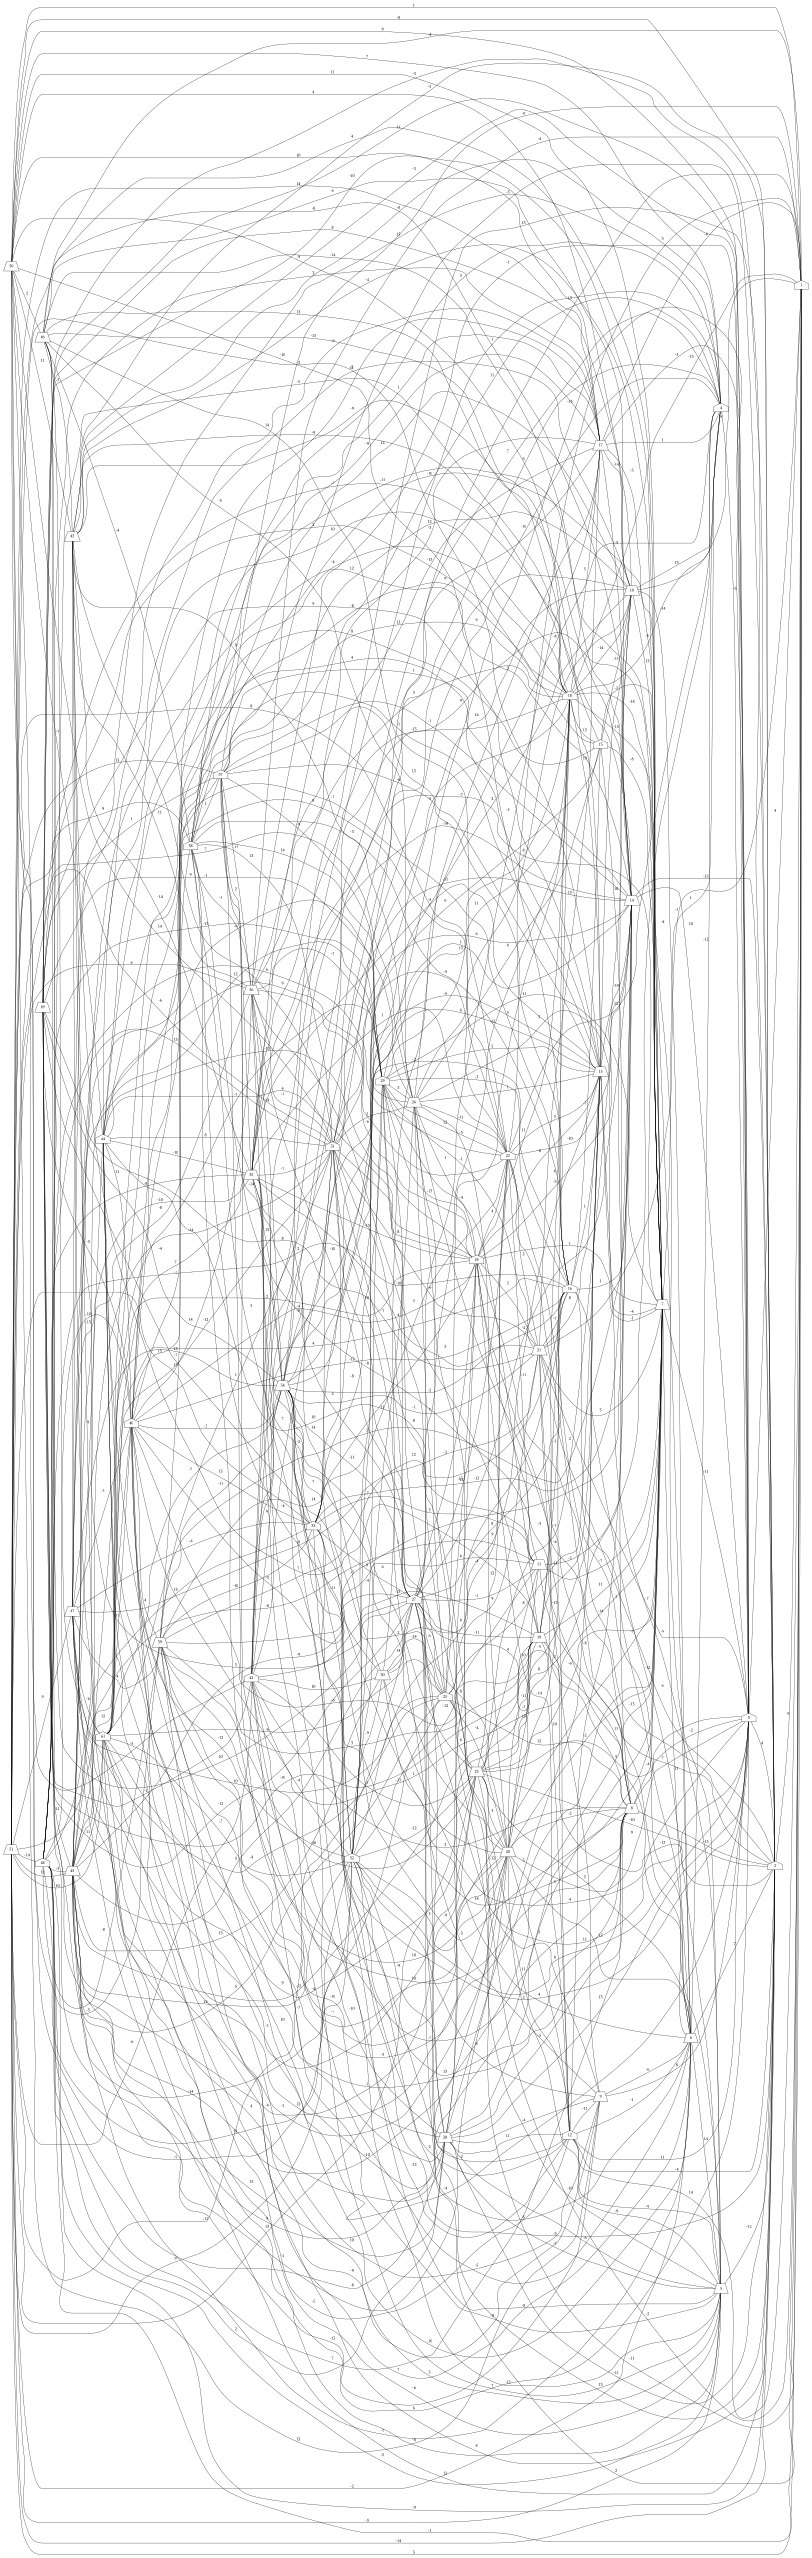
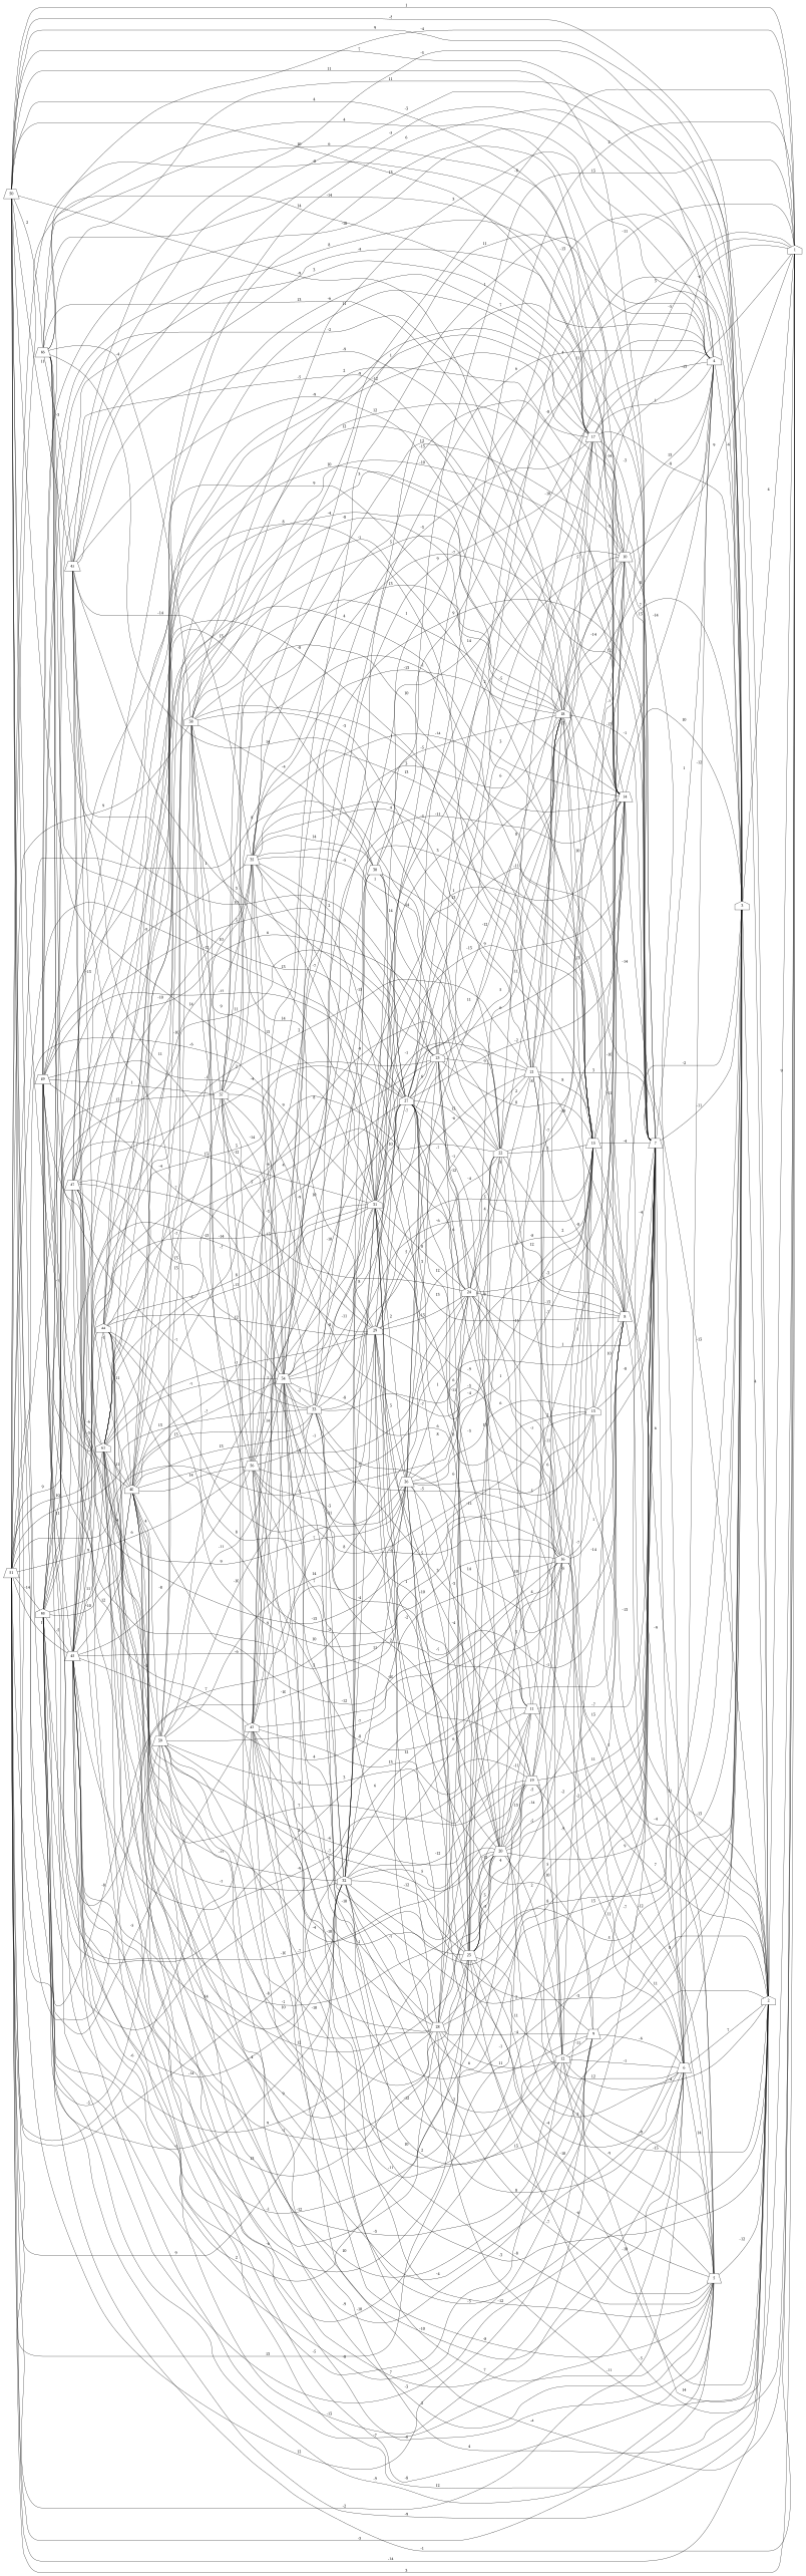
  graph {
    fontname="PT Serif"
    rankdir=LR
    node [fontname="PT Serif" shape=trapezium]
    edge [fontname="PT Serif"]
    1 [shape=house]
    51
    2 [shape=house]
    5
    6
    11
    14
    15
    17
    19
    22 [shape=house]
    26
    27 [shape=house]
    31 [shape=house]
    32 [shape=house]
    33 [shape=house]
    n17 [label=56]
    37 [shape=house]
    38 [shape=house]
    n20 [label=61 shape=house]
    42 [shape=house]
    45
    47
    48 [shape=house]
    4 [shape=house]
    7
    3 [shape=house]
    10
    16 [shape=house]
    18 [shape=house]
    12 [shape=house]
    21
    8
    13 [shape=house]
    20
    25 [shape=house]
    23
    24 [shape=house]
    9
    29 [shape=house]
    28
    30
    34
    35
    40 [shape=house]
    44 [shape=house]
    39
    50
    43
    46
    49
    51 -- 1 [label=3]
    51 -- 2 [label=-14]
    51 -- 5 [label=-3]
    51 -- 6 [label=-2]
    51 -- 11 [label=-8]
    51 -- 14 [label=-8]
    51 -- 15 [label=-3]
    51 -- 17 [label=14]
    51 -- 19 [label=13]
    51 -- 22 [label=8]
    51 -- 26 [label=7]
    51 -- 27 [label=-12]
    51 -- 31 [label=-6]
    51 -- 32 [label=9]
    51 -- 33 [label=13]
    51 -- n17 [label=6]
    51 -- 37 [label=13]
    51 -- 38 [label=9]
    51 -- n20 [label=10]
    51 -- 42 [label=-6]
    51 -- 45 [label=11]
    51 -- 47 [label=9]
    51 -- 48 [label=-14]
    2 -- 1 [label=9]
    5 -- 2 [label=-12]
    6 -- 2 [label=7]
    6 -- 5 [label=14]
    6 -- 4 [label=-12]
    11 -- 2 [label=7]
    11 -- 4 [label=-1]
    11 -- 7 [label=-7]
    14 -- 2 [label=-13]
    14 -- 3 [label=10]
    15 -- 5 [label=-9]
    15 -- 14 [label=-10]
    15 -- 7 [label=-4]
    15 -- 10 [label=-2]
    17 -- 1 [label=-6]
    17 -- 14 [label=-3]
    17 -- 4 [label=1]
    17 -- 7 [label=-3]
    17 -- 3 [label=-8]
    17 -- 10 [label=-14]
    19 -- 2 [label=-13]
    19 -- 6 [label=11]
    19 -- 15 [label=-5]
    19 -- 7 [label=11]
    19 -- 16 [label=-1]
    19 -- 18 [label=6]
    19 -- 12 [label=10]
    22 -- 1 [label=3]
    22 -- 5 [label=1]
    22 -- 11 [label=-11]
    22 -- 14 [label=-10]
    22 -- 15 [label=3]
    22 -- 4 [label=12]
    22 -- 21 [label=2]
    22 -- 8 [label=2]
    26 -- 5 [label=-10]
    26 -- 6 [label=-4]
    26 -- 15 [label=1]
    26 -- 17 [label=3]
    26 -- 22 [label=-11]
    26 -- 7 [label=5]
    26 -- 10 [label=8]
    26 -- 13 [label=6]
    26 -- 20 [label=-3]
    26 -- 25 [label=3]
    26 -- 23 [label=3]
    26 -- 24 [label=1]
    27 -- 1 [label=2]
    27 -- 2 [label=13]
    27 -- 11 [label=-3]
    27 -- 14 [label=-2]
    27 -- 17 [label=-5]
    27 -- 19 [label=-11]
    27 -- 22 [label=13]
    27 -- 3 [label=11]
    27 -- 16 [label=8]
    27 -- 18 [label=-12]
    27 -- 8 [label=-2]
    27 -- 20 [label=8]
    27 -- 25 [label=6]
    27 -- 24 [label=-2]
    31 -- 1 [label=13]
    31 -- 2 [label=-3]
    31 -- 14 [label=6]
    31 -- 26 [label=2]
    31 -- 27 [label=10]
    31 -- 4 [label=-10]
    31 -- 10 [label=6]
    31 -- 16 [label=-9]
    31 -- 21 [label=-6]
    31 -- 20 [label=8]
    31 -- 25 [label=-7]
+   31 -- 23 [label=-10]
    31 -- 24 [label=8]
    31 -- 9 [label=-3]
    32 -- 6 [label=8]
    32 -- 11 [label=-12]
    32 -- 26 [label=11]
    32 -- 3 [label=8]
    32 -- 10 [label=2]
    32 -- 16 [label=6]
    32 -- 18 [label=13]
    32 -- 12 [label=-2]
    32 -- 20 [label=5]
    32 -- 23 [label=-12]
    32 -- 9 [label=6]
    32 -- 29 [label=-4]
    32 -- 28 [label=-9]
    32 -- 30 [label=-9]
    33 -- 5 [label=-8]
    33 -- 11 [label=5]
    33 -- 14 [label=-13]
    33 -- 15 [label=6]
    33 -- 22 [label=5]
    33 -- 27 [label=8]
    33 -- 32 [label=-11]
    33 -- 4 [label=6]
    33 -- 10 [label=14]
    33 -- 8 [label=14]
    33 -- 20 [label=1]
    33 -- 29 [label=-8]
    n17 -- 1 [label=-4]
    n17 -- 5 [label=7]
    n17 -- 17 [label=-3]
    n17 -- 19 [label=-10]
    n17 -- 26 [label=-3]
    n17 -- 27 [label=-10]
    n17 -- 31 [label=-1]
    n17 -- 3 [label=-1]
    n17 -- 18 [label=3]
    n17 -- 8 [label=-9]
    n17 -- 24 [label=-6]
    n17 -- 34 [label=14]
    37 -- 1 [label=-8]
    37 -- 2 [label=-3]
    37 -- 14 [label=-1]
    37 -- 15 [label=13]
    37 -- n17 [label=-12]
    37 -- 10 [label=12]
    37 -- 16 [label=-6]
    37 -- 18 [label=13]
    37 -- 8 [label=-7]
    37 -- 29 [label=-9]
    37 -- 28 [label=-10]
    37 -- 34 [label=-14]
    37 -- 35 [label=2]
    38 -- 11 [label=-8]
    38 -- 14 [label=1]
    38 -- 15 [label=-1]
    38 -- 17 [label=1]
    38 -- 22 [label=-3]
    38 -- 31 [label=13]
    38 -- 33 [label=5]
    38 -- n17 [label=-5]
    38 -- 37 [label=1]
    38 -- 4 [label=3]
    38 -- 7 [label=-10]
    38 -- 8 [label=10]
    38 -- 29 [label=14]
    38 -- 30 [label=-4]
    n20 -- 2 [label=12]
    n20 -- 5 [label=-8]
    n20 -- 14 [label=3]
    n20 -- 17 [label=11]
    n20 -- 31 [label=-12]
    n20 -- 32 [label=-3]
    n20 -- 7 [label=-3]
    n20 -- 18 [label=-4]
    n20 -- 20 [label=12]
    n20 -- 25 [label=-6]
    n20 -- 23 [label=9]
    n20 -- 9 [label=-9]
    n20 -- 29 [label=-3]
    n20 -- 34 [label=-9]
    n20 -- 35 [label=7]
    n20 -- 40 [label=11]
    42 -- 2 [label=13]
    42 -- 5 [label=-8]
    42 -- 6 [label=-5]
    42 -- 14 [label=-11]
    42 -- 19 [label=13]
    42 -- 31 [label=7]
    42 -- 32 [label=-4]
    42 -- 4 [label=1]
    42 -- 7 [label=9]
    42 -- 16 [label=-2]
    42 -- 8 [label=3]
    42 -- 23 [label=1]
    42 -- 28 [label=-10]
    42 -- 30 [label=10]
    42 -- 34 [label=9]
    45 -- 6 [label=-7]
    45 -- 11 [label=-9]
    45 -- 19 [label=-12]
    45 -- 22 [label=9]
    45 -- 26 [label=-6]
    45 -- 27 [label=3]
    45 -- 31 [label=-14]
    45 -- 32 [label=14]
    45 -- n17 [label=-8]
    45 -- n20 [label=11]
    45 -- 7 [label=-10]
    45 -- 10 [label=2]
    45 -- 16 [label=4]
    45 -- 20 [label=-2]
    45 -- 23 [label=-6]
-   45 -- 24 [label=2]
+   45 -- 21 [label=2]
    45 -- 9 [label=-13]
    45 -- 28 [label=13]
    45 -- 30 [label=13]
    45 -- 40 [label=12]
    45 -- 44 [label=9]
    47 -- 14 [label=12]
    47 -- 17 [label=-6]
    47 -- 33 [label=-4]
    47 -- n20 [label=-6]
    47 -- 4 [label=13]
    47 -- 3 [label=6]
    47 -- 21 [label=-8]
    47 -- 20 [label=-2]
    47 -- 25 [label=-4]
    47 -- 23 [label=-1]
    47 -- 24 [label=-13]
    47 -- 28 [label=4]
    47 -- 34 [label=13]
    47 -- 35 [label=-10]
    47 -- 40 [label=-1]
    47 -- 39 [label=4]
    48 -- 1 [label=-1]
    48 -- 2 [label=-9]
    48 -- 5 [label=-9]
    48 -- 17 [label=3]
    48 -- 22 [label=6]
    48 -- 31 [label=13]
    48 -- 33 [label=13]
    48 -- 45 [label=-5]
    48 -- 7 [label=-8]
    48 -- 16 [label=2]
    48 -- 18 [label=-5]
    48 -- 8 [label=7]
    48 -- 25 [label=11]
    48 -- 29 [label=-13]
    48 -- 28 [label=2]
    48 -- 35 [label=-8]
    48 -- 40 [label=-10]
    48 -- 39 [label=-8]
    4 -- 3 [label=-6]
    7 -- 6 [label=11]
    7 -- 4 [label=1]
    7 -- 3 [label=-11]
    3 -- 1 [label=4]
    3 -- 2 [label=4]
    10 -- 1 [label=9]
    10 -- 6 [label=-14]
    10 -- 4 [label=13]
    10 -- 7 [label=13]
    16 -- 5 [label=-12]
    16 -- 6 [label=-7]
    16 -- 14 [label=1]
    16 -- 15 [label=1]
    16 -- 13 [label=-7]
    18 -- 1 [label=-13]
    18 -- 6 [label=-14]
    18 -- 15 [label=10]
    18 -- 17 [label=5]
    18 -- 4 [label=8]
    18 -- 7 [label=-13]
    18 -- 10 [label=-14]
    18 -- 13 [label=13]
    12 -- 1 [label=14]
    12 -- 2 [label=-4]
    12 -- 5 [label=-9]
    12 -- 6 [label=-1]
    12 -- 3 [label=11]
    12 -- 10 [label=-14]
    12 -- 9 [label=-11]
    21 -- 1 [label=-5]
    21 -- 2 [label=6]
    21 -- 15 [label=8]
    21 -- 17 [label=13]
    21 -- 7 [label=3]
    21 -- 3 [label=7]
    21 -- 16 [label=-7]
    21 -- 12 [label=-11]
    21 -- 8 [label=-8]
    8 -- 2 [label=-13]
    8 -- 7 [label=-4]
    8 -- 3 [label=-2]
    13 -- 5 [label=-4]
    13 -- 7 [label=-8]
    13 -- 10 [label=-11]
    13 -- 8 [label=10]
    20 -- 5 [label=-9]
    20 -- 6 [label=12]
    20 -- 11 [label=-11]
    20 -- 19 [label=13]
    20 -- 7 [label=-2]
    20 -- 3 [label=9]
    20 -- 16 [label=-14]
    20 -- 18 [label=8]
    20 -- 12 [label=2]
    20 -- 8 [label=-2]
    25 -- 1 [label=-11]
    25 -- 15 [label=8]
    25 -- 18 [label=5]
    25 -- 21 [label=9]
    25 -- 8 [label=12]
    25 -- 20 [label=-4]
    25 -- 23 [label=6]
    25 -- 24 [label=-12]
    23 -- 1 [label=-5]
    23 -- 2 [label=-10]
    23 -- 6 [label=3]
    23 -- 11 [label=4]
    23 -- 14 [label=2]
    23 -- 15 [label=-5]
    23 -- 22 [label=13]
    23 -- 7 [label=-9]
    23 -- 3 [label=5]
    23 -- 10 [label=-7]
    23 -- 12 [label=11]
    23 -- 20 [label=3]
    24 -- 2 [label=-13]
    24 -- 14 [label=-3]
    24 -- 15 [label=-8]
    24 -- 22 [label=4]
    24 -- 7 [label=1]
    24 -- 18 [label=11]
    24 -- 12 [label=10]
    24 -- 21 [label=5]
    24 -- 8 [label=-13]
    24 -- 9 [label=-3]
    9 -- 6 [label=-6]
    9 -- 3 [label=8]
    29 -- 5 [label=-7]
    29 -- 15 [label=5]
    29 -- 19 [label=-4]
    29 -- 22 [label=12]
    29 -- 26 [label=3]
    29 -- 7 [label=-11]
    29 -- 3 [label=-13]
    29 -- 16 [label=-3]
    29 -- 18 [label=11]
    29 -- 21 [label=-1]
    29 -- 24 [label=-13]
    29 -- 9 [label=-12]
    29 -- 28 [label=12]
    28 -- 2 [label=-11]
    28 -- 5 [label=-6]
    28 -- 15 [label=3]
    28 -- 22 [label=-4]
    28 -- 7 [label=5]
    28 -- 3 [label=13]
    28 -- 12 [label=11]
    28 -- 8 [label=-5]
    28 -- 24 [label=6]
    28 -- 9 [label=-4]
    30 -- 6 [label=4]
    30 -- 15 [label=9]
    30 -- 27 [label=14]
    30 -- 4 [label=-8]
    30 -- 3 [label=4]
    30 -- 25 [label=-14]
    34 -- 5 [label=-12]
    34 -- 14 [label=1]
    34 -- 15 [label=-6]
    34 -- 17 [label=9]
    34 -- 27 [label=-11]
    34 -- 31 [label=-8]
    34 -- 32 [label=7]
    34 -- 33 [label=-2]
    34 -- 4 [label=7]
    34 -- 3 [label=2]
    34 -- 16 [label=-5]
    34 -- 18 [label=-5]
    34 -- 12 [label=2]
    34 -- 21 [label=-1]
    34 -- 13 [label=6]
    34 -- 20 [label=2]
    34 -- 23 [label=6]
    35 -- 14 [label=-14]
    35 -- 15 [label=-5]
    35 -- 17 [label=-13]
    35 -- 22 [label=1]
    35 -- 27 [label=2]
    35 -- 31 [label=-7]
    35 -- 4 [label=11]
    35 -- 7 [label=-7]
    35 -- 18 [label=-13]
    35 -- 12 [label=-12]
    35 -- 21 [label=4]
    35 -- 8 [label=13]
    35 -- 25 [label=-5]
    35 -- 24 [label=-13]
    35 -- 30 [label=14]
    35 -- 34 [label=13]
    40 -- 5 [label=2]
    40 -- 17 [label=-9]
    40 -- 19 [label=-6]
    40 -- 22 [label=8]
    40 -- 27 [label=-3]
    40 -- 33 [label=13]
    40 -- n17 [label=14]
    40 -- 37 [label=-3]
    40 -- 7 [label=-11]
    40 -- 3 [label=-4]
    40 -- 10 [label=12]
    40 -- 16 [label=-12]
    40 -- 18 [label=-8]
    40 -- 20 [label=-4]
    40 -- 24 [label=-4]
    40 -- 28 [label=10]
    40 -- 34 [label=-3]
    40 -- 39 [label=4]
    44 -- 5 [label=-6]
    44 -- 6 [label=7]
    44 -- 11 [label=10]
    44 -- 15 [label=4]
    44 -- 31 [label=8]
    44 -- 32 [label=-12]
    44 -- 7 [label=-12]
    44 -- 16 [label=-2]
    44 -- 18 [label=10]
    44 -- 8 [label=-1]
    44 -- 13 [label=8]
    44 -- 24 [label=4]
    44 -- 9 [label=10]
    44 -- 29 [label=12]
    44 -- 35 [label=-10]
    44 -- 40 [label=11]
    39 -- 2 [label=4]
    39 -- 6 [label=-10]
    39 -- 14 [label=5]
    39 -- 19 [label=3]
    39 -- 31 [label=1]
    39 -- 33 [label=-10]
    39 -- 38 [label=13]
    39 -- 7 [label=10]
    39 -- 16 [label=-7]
    39 -- 20 [label=-7]
    39 -- 23 [label=-10]
    39 -- 24 [label=14]
    39 -- 28 [label=-7]
    39 -- 34 [label=-11]
    50 -- 1 [label=1]
    50 -- 2 [label=-8]
    50 -- 14 [label=4]
    50 -- 15 [label=-9]
    50 -- 17 [label=10]
    50 -- 31 [label=14]
    50 -- 32 [label=-9]
    50 -- 42 [label=-5]
    50 -- 4 [label=7]
    50 -- 7 [label=11]
    50 -- 3 [label=9]
    50 -- 16 [label=-10]
    50 -- 9 [label=12]
    50 -- 44 [label=-7]
    50 -- 39 [label=-5]
    50 -- 43 [label=11]
    50 -- 46 [label=2]
    43 -- 2 [label=-5]
    43 -- 14 [label=-9]
    43 -- 19 [label=7]
    43 -- 26 [label=8]
    43 -- 27 [label=3]
    43 -- 31 [label=9]
    43 -- n17 [label=11]
    43 -- n20 [label=-13]
    43 -- 4 [label=-8]
    43 -- 7 [label=-4]
    43 -- 3 [label=-3]
    43 -- 18 [label=-9]
    43 -- 12 [label=-5]
    43 -- 35 [label=-14]
    46 -- 1 [label=-4]
    46 -- 14 [label=-14]
    46 -- 22 [label=14]
    46 -- 26 [label=9]
    46 -- 27 [label=10]
    46 -- 32 [label=-14]
    46 -- 38 [label=-4]
    46 -- 7 [label=4]
    46 -- 10 [label=6]
    46 -- 18 [label=13]
    46 -- 13 [label=-13]
    46 -- 25 [label=10]
    46 -- 43 [label=-3]
    49 -- 2 [label=-3]
    49 -- 14 [label=-2]
    49 -- 15 [label=9]
    49 -- 19 [label=-10]
    49 -- 27 [label=-12]
    49 -- 33 [label=-7]
    49 -- 37 [label=1]
    49 -- 42 [label=-1]
    49 -- 45 [label=11]
    49 -- 7 [label=-10]
    49 -- 3 [label=11]
    49 -- 10 [label=8]
    49 -- 21 [label=8]
    49 -- 13 [label=2]
    49 -- 20 [label=9]
    49 -- 25 [label=3]
    49 -- 29 [label=-1]
    49 -- 34 [label=-4]
    49 -- 40 [label=-3]
  }
